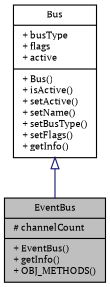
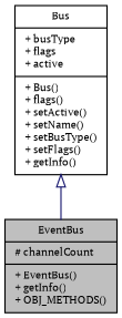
  digraph {
    fontname="PT Serif"
    node [color=black fontname="PT Serif" fontsize=9 shape=record]
    n1 [fillcolor=grey75 fontcolor=black height=0.2 label="{EventBus\n|# channelCount\l|+ EventBus()\l+ getInfo()\l+ OBJ_METHODS()\l}" style=filled width=0.4]
-   n2 [height=0.2 label="{Bus\n|+ busType\l+ flags\l+ active\l|+ Bus()\l+ isActive()\l+ setActive()\l+ setName()\l+ setBusType()\l+ setFlags()\l+ getInfo()\l}" width=0.4]
+   n2 [height=0.2 label="{Bus\n|+ busType\l+ flags\l+ active\l|+ Bus()\l+ flags()\l+ setActive()\l+ setName()\l+ setBusType()\l+ setFlags()\l+ getInfo()\l}" width=0.4]
    n2 -> n1 [arrowtail=empty color=midnightblue dir=back fontname="PT Serif" fontsize=9 labelfontname=Arial labelfontsize=9 style=solid]
  }
